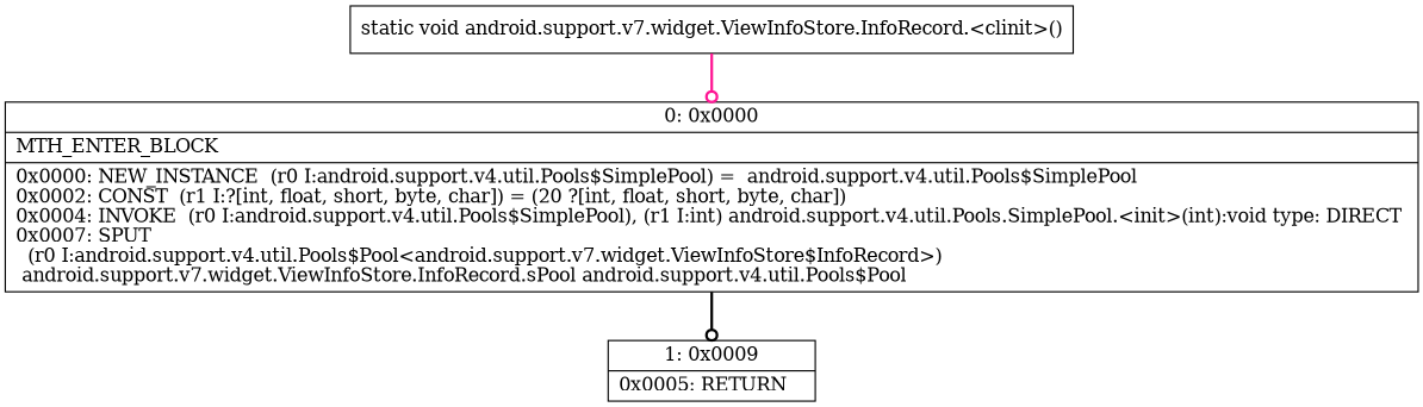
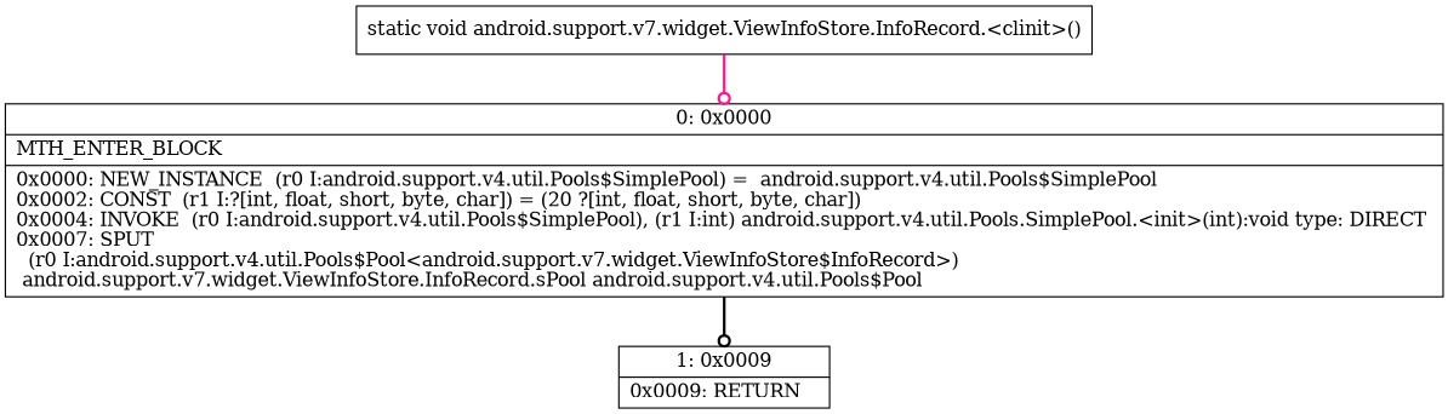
  digraph {
    node [shape=record]
    edge [style=bold arrowhead=odot]
    n1 [label="{0\:\ 0x0000|MTH_ENTER_BLOCK\l|0x0000: NEW_INSTANCE  (r0 I:android.support.v4.util.Pools$SimplePool) =  android.support.v4.util.Pools$SimplePool \l0x0002: CONST  (r1 I:?[int, float, short, byte, char]) = (20 ?[int, float, short, byte, char]) \l0x0004: INVOKE  (r0 I:android.support.v4.util.Pools$SimplePool), (r1 I:int) android.support.v4.util.Pools.SimplePool.\<init\>(int):void type: DIRECT \l0x0007: SPUT  \l  (r0 I:android.support.v4.util.Pools$Pool\<android.support.v7.widget.ViewInfoStore$InfoRecord\>)\l android.support.v7.widget.ViewInfoStore.InfoRecord.sPool android.support.v4.util.Pools$Pool \l}"]
-   n2 [label="{1\:\ 0x0009|0x0005: RETURN   \l}"]
+   n2 [label="{1\:\ 0x0009|0x0009: RETURN   \l}"]
    n3 [label="{static void android.support.v7.widget.ViewInfoStore.InfoRecord.\<clinit\>() }"]
    n1 -> n2 [color=black]
    n3 -> n1 [color=deeppink]
  }
